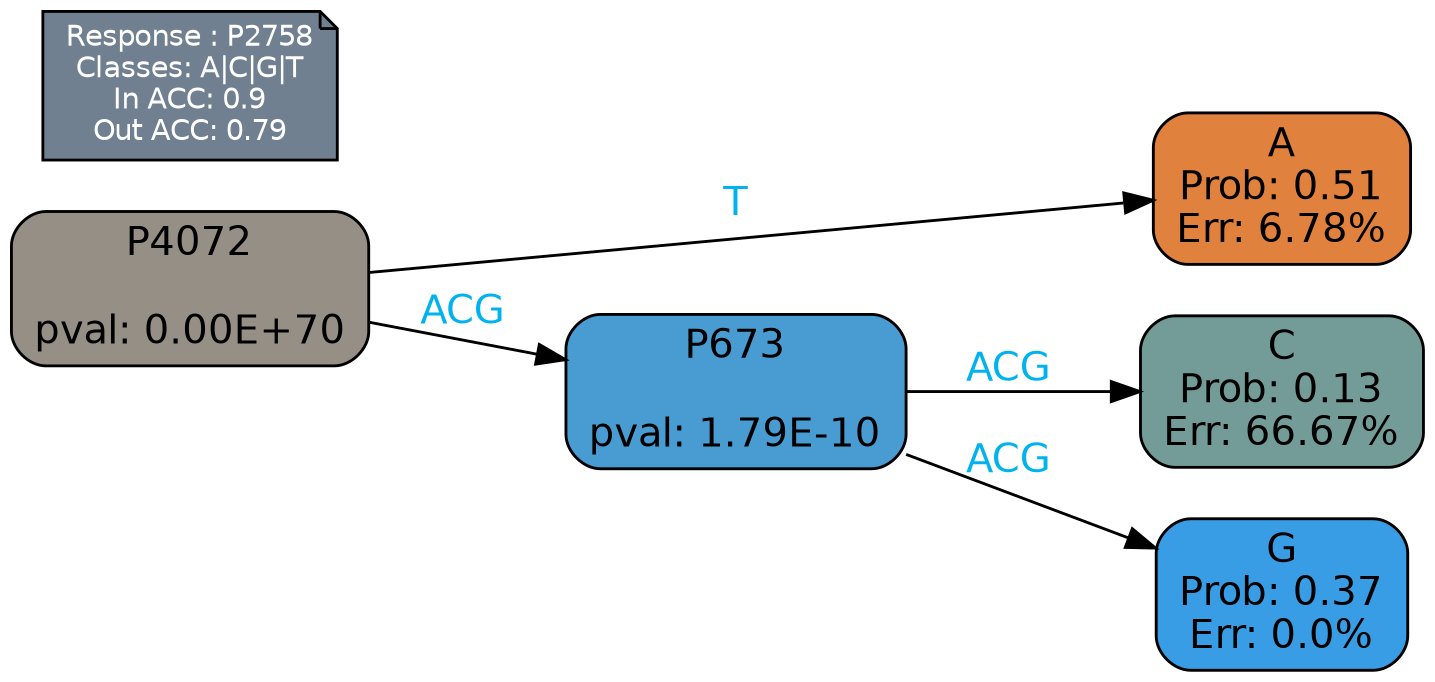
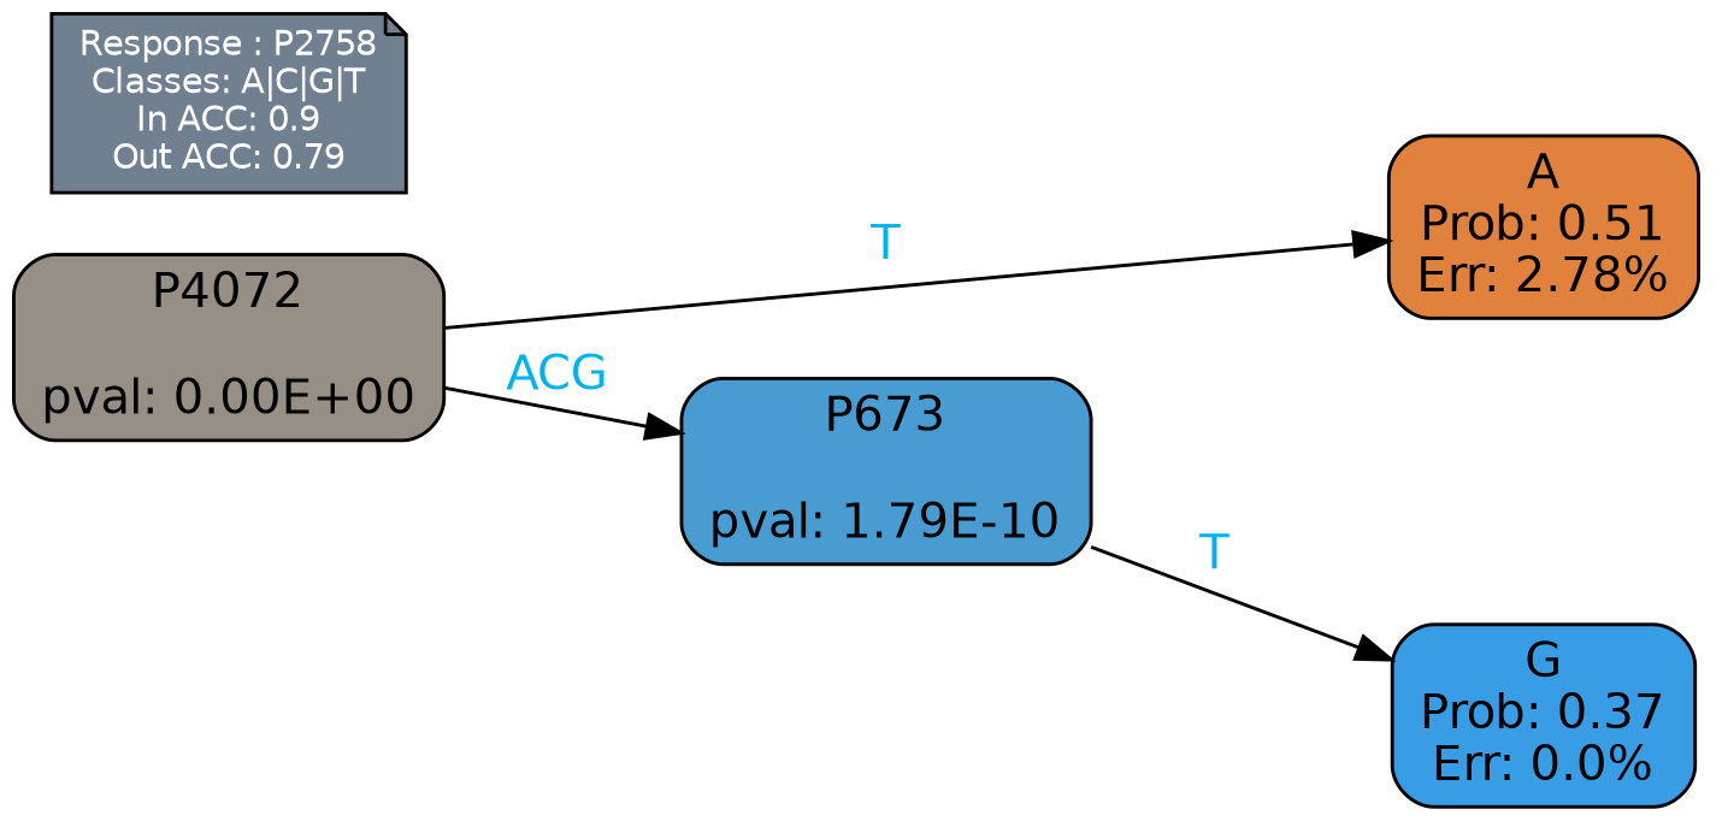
  digraph {
    rankdir=LR
    ranksep=equally
    splines=polylines
    node [color=black fontname=helvetica shape=box style="filled, rounded"]
    edge [fontcolor=deepskyblue2 fontname=helvetica]
-   n1 [fillcolor="#e0813d" label="A\nProb: 0.51\nErr: 6.78%"]
-   n2 [fillcolor="#739b98" label="C\nProb: 0.13\nErr: 66.67%"]
+   n1 [fillcolor="#e0813d" label="A\nProb: 0.51\nErr: 2.78%"]
    n3 [fillcolor="#399de5" label="G\nProb: 0.37\nErr: 0.0%"]
    n4 [align=left fillcolor=slategray fontcolor=white fontsize=10 label="Response : P2758\nClasses: A|C|G|T\nIn ACC: 0.9\nOut ACC: 0.79\n" shape=note style=filled]
-   n5 [fillcolor="#958f86" label="P4072\n\npval: 0.00E+70"]
+   n5 [fillcolor="#958f86" label="P4072\n\npval: 0.00E+00"]
    n6 [fillcolor="#489cd1" label="P673\n\npval: 1.79E-10"]
    subgraph sub_1 {
      rank=same
      n1
-     n2
      n3
    }
    subgraph sub_2 {
      rank=same
      n4
      n5
    }
    n5 -> n1 [label=T]
    n5 -> n6 [label=ACG]
-   n6 -> n2 [label=ACG]
-   n6 -> n3 [label=ACG]
+   n6 -> n3 [label=T]
  }
